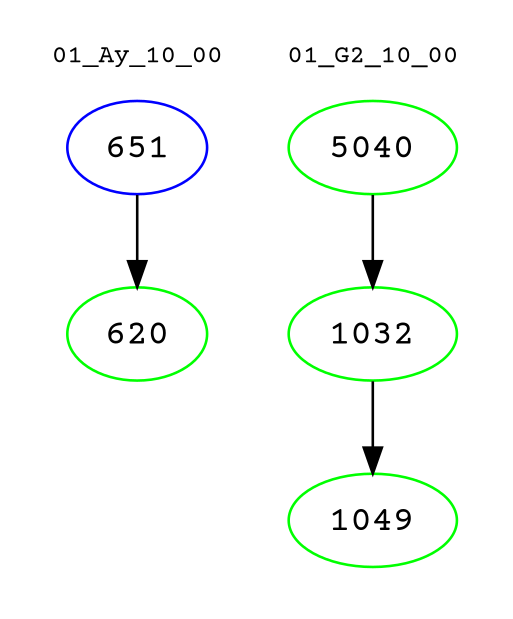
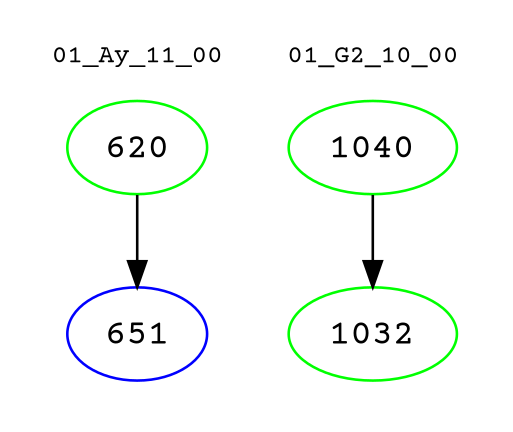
  digraph {
    fontname="Courier Prime"
    node [color=green fontname="Courier Prime"]
    edge [color=black fontname="Courier Prime"]
    n1 [label=620]
    n2 [color=blue label=651]
-   n3 [label=5040]
+   n3 [label=1040]
    n4 [label=1032]
-   n5 [label=1049]
    subgraph cluster_1 {
      color=white
      fontsize=10
-     label="01_Ay_10_00"
+     label="01_Ay_11_00"
      n1
      n2
    }
    subgraph cluster_2 {
      color=white
      fontsize=10
      label="01_G2_10_00"
      n3
      n4
-     n5
    }
-   n2 -> n1
+   n1 -> n2
    n3 -> n4
-   n4 -> n5
  }
